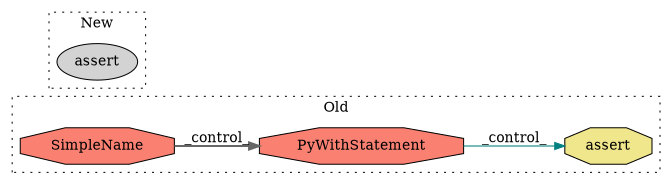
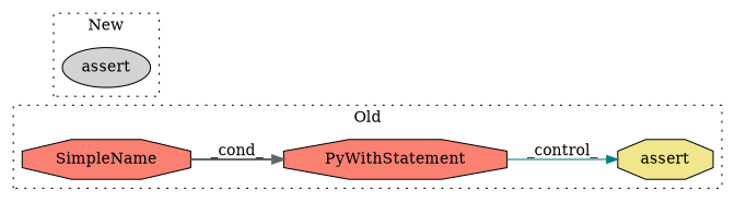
  digraph {
    rankdir=LR
    node [a=32 fillcolor=salmon l="9,1" shape=octagon style=filled]
    n1 [a=104 l="10,2" label=PyWithStatement s="698,745"]
    n2 [a=42 label=SimpleName l=""]
    n3 [fillcolor=khaki label=assert s="968,1014"]
    n4 [fillcolor=lightgrey label=assert s="1206,1363" shape=ellipse]
    subgraph cluster_1 {
      label=Old
      style=dotted
      n1
      n2
      n3
    }
    subgraph cluster_2 {
      label=New
      style=dotted
      n4
    }
    n1 -> n3 [color=teal label=_control_ style=solid]
-   n2 -> n1 [color=gray40 label=_control_ style=bold]
+   n2 -> n1 [color=gray40 label=_cond_ style=bold]
  }
